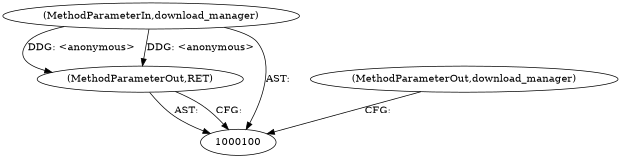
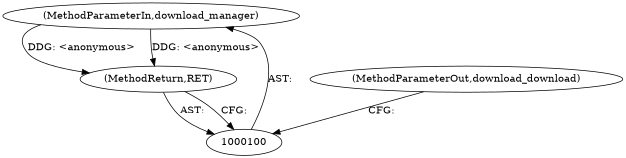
  digraph {
    n1 [label="(MethodParameterIn,download_manager)"]
-   n2 [label="(MethodParameterOut,RET)"]
+   n2 [label="(MethodReturn,RET)"]
    1000100
-   n4 [label="(MethodParameterOut,download_manager)"]
+   n4 [label="(MethodParameterOut,download_download)"]
    n1 -> n2 [label="DDG: <anonymous>"]
    n1 -> n2 [label="DDG: <anonymous>"]
-   n1 -> 1000100 [label="AST: "]
+   1000100 -> n1 [label="AST: "]
    n2 -> 1000100 [label="AST: "]
    n2 -> 1000100 [label="CFG: "]
    n4 -> 1000100 [label="CFG: "]
  }
